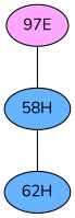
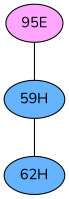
  graph {
    fontname=Nunito
    node [fillcolor="#66B3FF" fontname=Nunito style=radial]
    edge [fontname=Nunito penwidth=1]
-   "97E" [fillcolor="#FFA6FF"]
-   "58H"
+   "97E" [fillcolor="#FFA6FF" label="95E"]
+   "58H" [label="59H"]
    "62H"
    "97E" -- "58H"
    "58H" -- "62H"
  }
